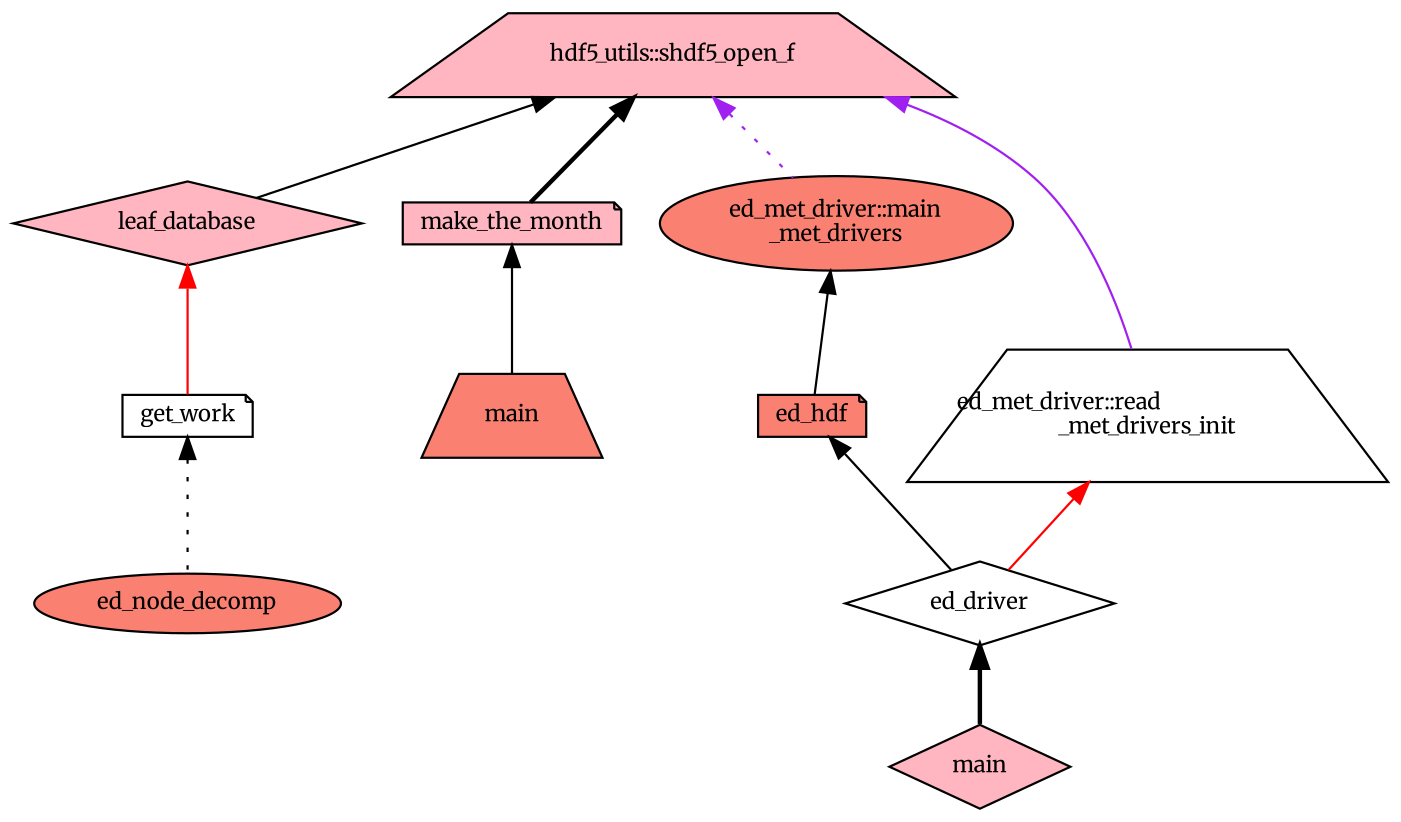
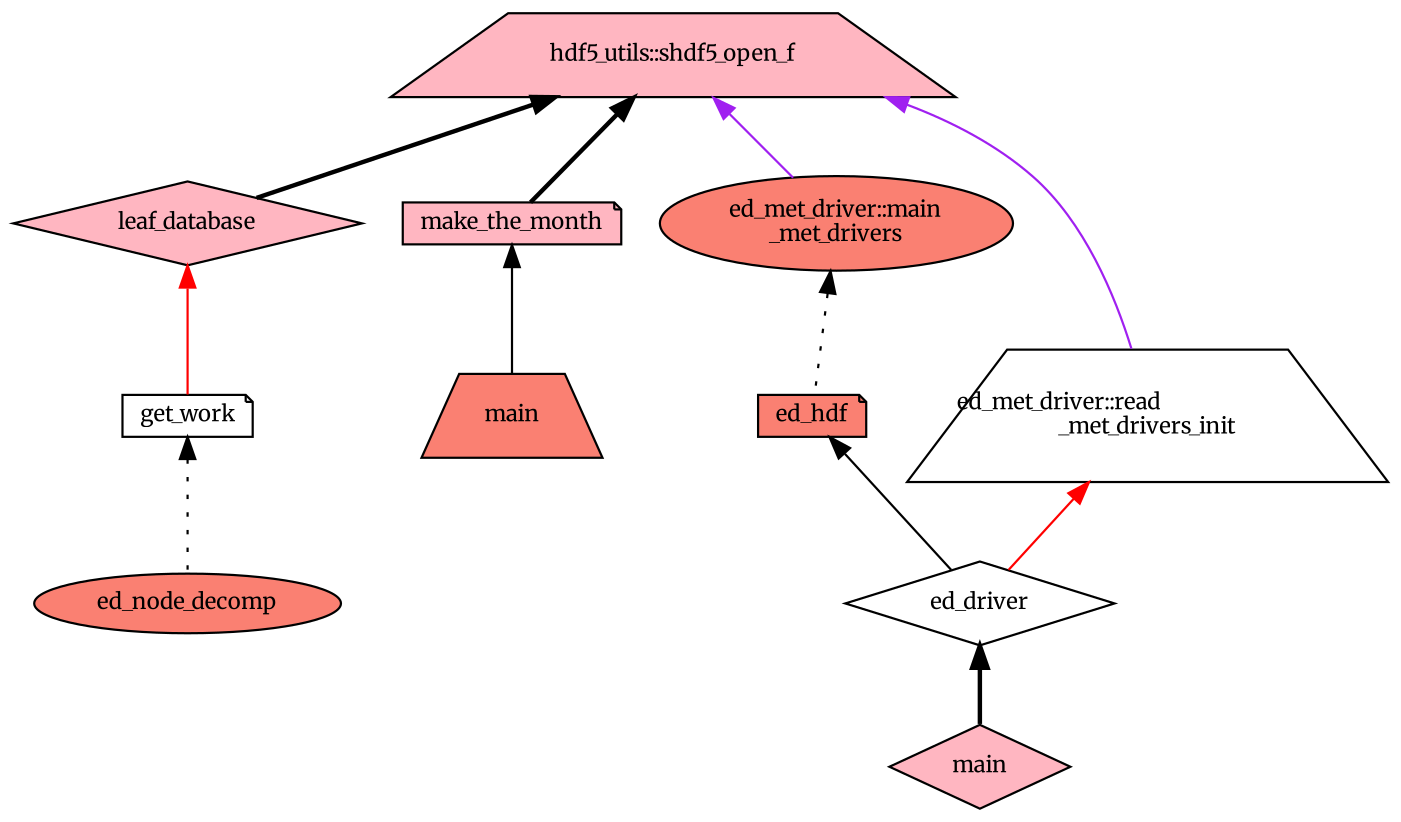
  digraph {
    fontname=Merriweather
    rankdir=TB
    node [color=black fillcolor=lightpink fontname=Merriweather fontsize=10 shape=trapezium style=filled]
    edge [color=black dir=back fontname=Merriweather fontsize=10 labelfontname=Helvetica labelfontsize=10 style=solid]
    n1 [fontcolor=black height=0.2 label="hdf5_utils::shdf5_open_f" width=0.4]
    n2 [height=0.2 label=leaf_database shape=diamond width=0.4]
    n3 [height=0.2 label=make_the_month shape=note width=0.4]
    n4 [fillcolor=salmon height=0.2 label="ed_met_driver::main\l_met_drivers" shape=ellipse width=0.4]
    n5 [fillcolor=white height=0.2 label="ed_met_driver::read\l_met_drivers_init" width=0.4]
    n6 [fillcolor=white height=0.2 label=get_work shape=note width=0.4]
    n7 [fillcolor=salmon height=0.2 label=main width=0.4]
    n8 [fillcolor=salmon height=0.2 label=ed_hdf shape=note width=0.4]
    n9 [fillcolor=white height=0.2 label=ed_driver shape=diamond width=0.4]
    n10 [fillcolor=salmon height=0.2 label=ed_node_decomp shape=ellipse width=0.4]
    n11 [height=0.2 label=main shape=diamond width=0.4]
-   n1 -> n2
+   n1 -> n2 [style=bold]
    n1 -> n3 [style=bold]
-   n1 -> n4 [color=purple style=dotted]
+   n1 -> n4 [color=purple]
    n1 -> n5 [color=purple]
    n2 -> n6 [color=red]
    n3 -> n7
-   n4 -> n8
+   n4 -> n8 [style=dotted]
    n5 -> n9 [color=red]
    n6 -> n10 [style=dotted]
    n8 -> n9
    n9 -> n11 [style=bold]
  }
